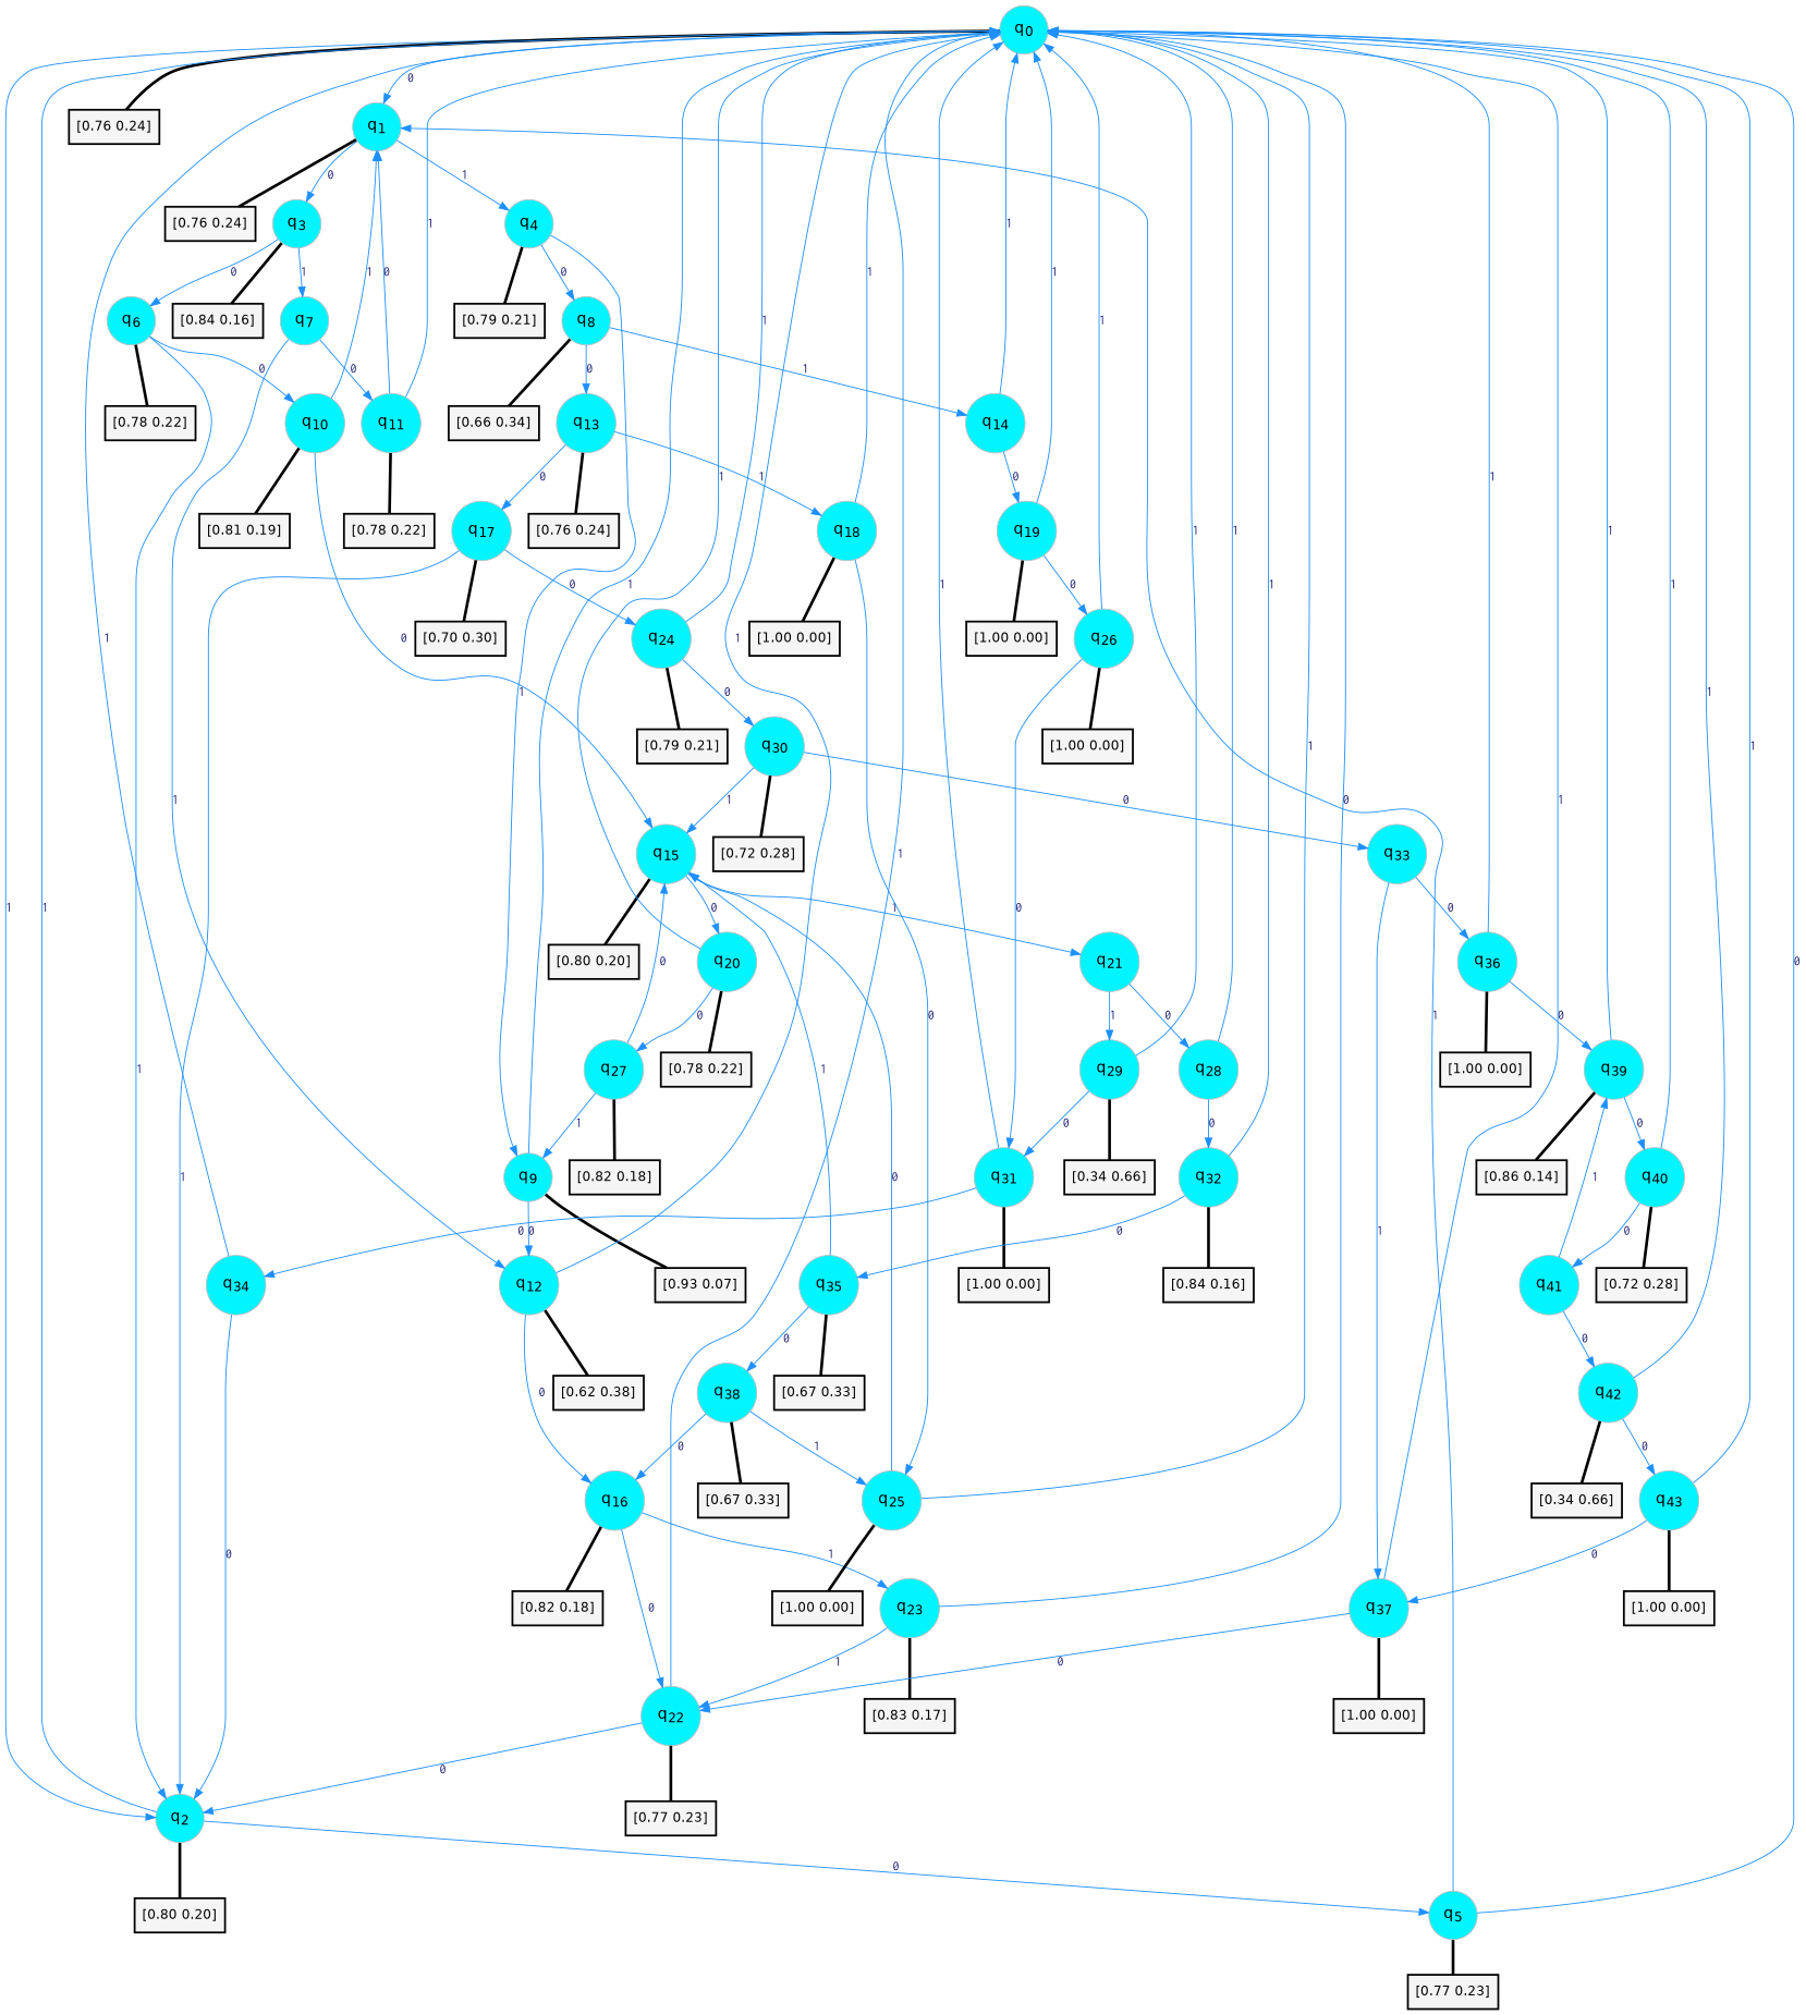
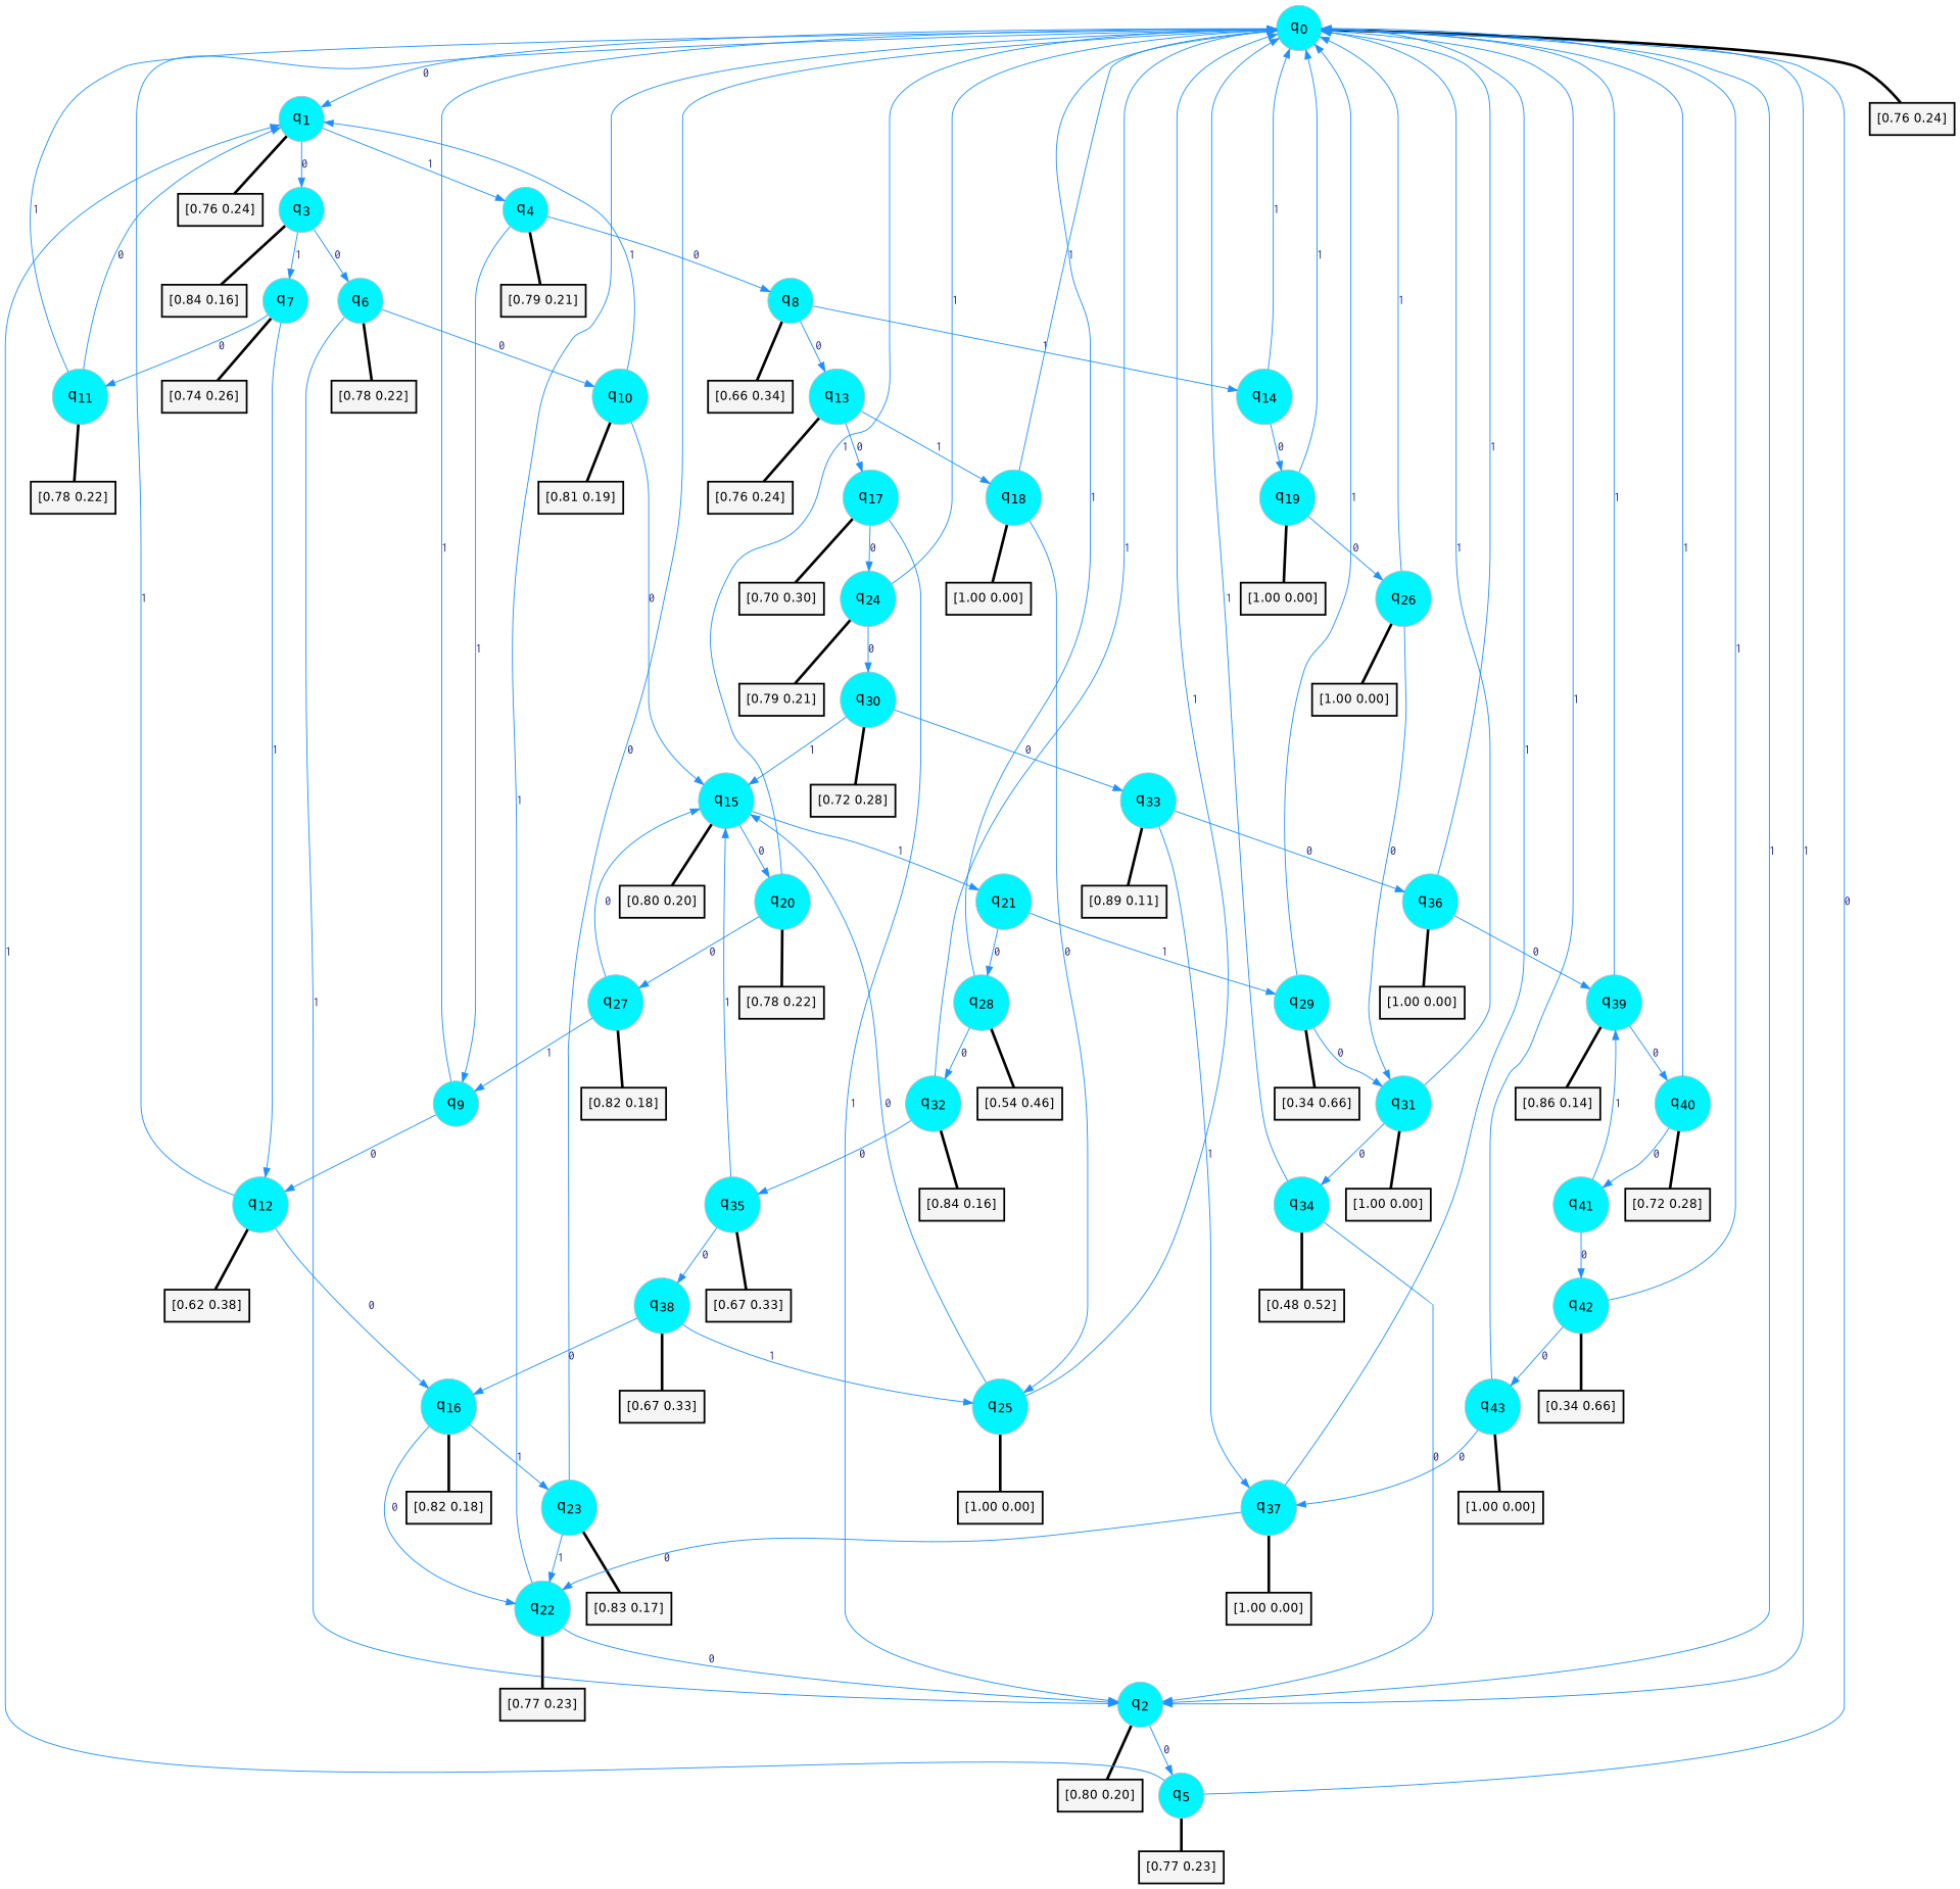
  digraph {
    rankdir=TD
    node [color=gray fillcolor=turquoise1 fontcolor=black fontname=Helvetica fontsize=16 fontweight=bold shape=circle style=filled]
    edge [arrowsize=1 color=dodgerblue1 fontcolor=midnightblue fontname=courier fontweight=bold penwidth=1 style=solid weight=20]
    n1 [label=<q<SUB>0</SUB>>]
    n2 [label=<q<SUB>1</SUB>>]
    n3 [label=<q<SUB>2</SUB>>]
    n4 [color=black fillcolor=whitesmoke fontsize=14 label="[0.76 0.24]" penwidth=2 shape=box]
    n5 [label=<q<SUB>3</SUB>>]
    n6 [label=<q<SUB>4</SUB>>]
    n7 [color=black fillcolor=whitesmoke fontsize=14 label="[0.76 0.24]" penwidth=2 shape=box]
    n8 [label=<q<SUB>5</SUB>>]
    n9 [color=black fillcolor=whitesmoke fontsize=14 label="[0.80 0.20]" penwidth=2 shape=box]
    n10 [label=<q<SUB>6</SUB>>]
    n11 [label=<q<SUB>7</SUB>>]
    n12 [color=black fillcolor=whitesmoke fontsize=14 label="[0.84 0.16]" penwidth=2 shape=box]
    n13 [label=<q<SUB>8</SUB>>]
    n14 [label=<q<SUB>9</SUB>>]
    n15 [color=black fillcolor=whitesmoke fontsize=14 label="[0.79 0.21]" penwidth=2 shape=box]
    n16 [color=black fillcolor=whitesmoke fontsize=14 label="[0.77 0.23]" penwidth=2 shape=box]
    n17 [label=<q<SUB>10</SUB>>]
    n18 [color=black fillcolor=whitesmoke fontsize=14 label="[0.78 0.22]" penwidth=2 shape=box]
    n19 [label=<q<SUB>11</SUB>>]
    n20 [label=<q<SUB>12</SUB>>]
+   n21 [color=black fillcolor=whitesmoke fontsize=14 label="[0.74 0.26]" penwidth=2 shape=box]
    n22 [label=<q<SUB>13</SUB>>]
    n23 [label=<q<SUB>14</SUB>>]
    n24 [color=black fillcolor=whitesmoke fontsize=14 label="[0.66 0.34]" penwidth=2 shape=box]
-   n25 [color=black fillcolor=whitesmoke fontsize=14 label="[0.93 0.07]" penwidth=2 shape=box]
    n26 [label=<q<SUB>15</SUB>>]
    n27 [color=black fillcolor=whitesmoke fontsize=14 label="[0.81 0.19]" penwidth=2 shape=box]
    n28 [color=black fillcolor=whitesmoke fontsize=14 label="[0.78 0.22]" penwidth=2 shape=box]
    n29 [label=<q<SUB>16</SUB>>]
    n30 [color=black fillcolor=whitesmoke fontsize=14 label="[0.62 0.38]" penwidth=2 shape=box]
    n31 [label=<q<SUB>17</SUB>>]
    n32 [label=<q<SUB>18</SUB>>]
    n33 [color=black fillcolor=whitesmoke fontsize=14 label="[0.76 0.24]" penwidth=2 shape=box]
    n34 [label=<q<SUB>19</SUB>>]
    n35 [label=<q<SUB>20</SUB>>]
    n36 [label=<q<SUB>21</SUB>>]
    n37 [color=black fillcolor=whitesmoke fontsize=14 label="[0.80 0.20]" penwidth=2 shape=box]
    n38 [label=<q<SUB>22</SUB>>]
    n39 [label=<q<SUB>23</SUB>>]
    n40 [color=black fillcolor=whitesmoke fontsize=14 label="[0.82 0.18]" penwidth=2 shape=box]
    n41 [label=<q<SUB>24</SUB>>]
    n42 [color=black fillcolor=whitesmoke fontsize=14 label="[0.70 0.30]" penwidth=2 shape=box]
    n43 [label=<q<SUB>25</SUB>>]
    n44 [color=black fillcolor=whitesmoke fontsize=14 label="[1.00 0.00]" penwidth=2 shape=box]
    n45 [label=<q<SUB>26</SUB>>]
    n46 [color=black fillcolor=whitesmoke fontsize=14 label="[1.00 0.00]" penwidth=2 shape=box]
    n47 [label=<q<SUB>27</SUB>>]
    n48 [color=black fillcolor=whitesmoke fontsize=14 label="[0.78 0.22]" penwidth=2 shape=box]
    n49 [label=<q<SUB>28</SUB>>]
    n50 [label=<q<SUB>29</SUB>>]
    n51 [color=black fillcolor=whitesmoke fontsize=14 label="[0.77 0.23]" penwidth=2 shape=box]
    n52 [color=black fillcolor=whitesmoke fontsize=14 label="[0.83 0.17]" penwidth=2 shape=box]
    n53 [label=<q<SUB>30</SUB>>]
    n54 [color=black fillcolor=whitesmoke fontsize=14 label="[0.79 0.21]" penwidth=2 shape=box]
    n55 [color=black fillcolor=whitesmoke fontsize=14 label="[1.00 0.00]" penwidth=2 shape=box]
    n56 [label=<q<SUB>31</SUB>>]
    n57 [color=black fillcolor=whitesmoke fontsize=14 label="[1.00 0.00]" penwidth=2 shape=box]
    n58 [color=black fillcolor=whitesmoke fontsize=14 label="[0.82 0.18]" penwidth=2 shape=box]
    n59 [label=<q<SUB>32</SUB>>]
+   n60 [color=black fillcolor=whitesmoke fontsize=14 label="[0.54 0.46]" penwidth=2 shape=box]
    n61 [color=black fillcolor=whitesmoke fontsize=14 label="[0.34 0.66]" penwidth=2 shape=box]
    n62 [label=<q<SUB>33</SUB>>]
    n63 [color=black fillcolor=whitesmoke fontsize=14 label="[0.72 0.28]" penwidth=2 shape=box]
    n64 [label=<q<SUB>34</SUB>>]
    n65 [color=black fillcolor=whitesmoke fontsize=14 label="[1.00 0.00]" penwidth=2 shape=box]
    n66 [label=<q<SUB>35</SUB>>]
    n67 [color=black fillcolor=whitesmoke fontsize=14 label="[0.84 0.16]" penwidth=2 shape=box]
    n68 [label=<q<SUB>36</SUB>>]
    n69 [label=<q<SUB>37</SUB>>]
+   n70 [color=black fillcolor=whitesmoke fontsize=14 label="[0.89 0.11]" penwidth=2 shape=box]
+   n71 [color=black fillcolor=whitesmoke fontsize=14 label="[0.48 0.52]" penwidth=2 shape=box]
    n72 [label=<q<SUB>38</SUB>>]
    n73 [color=black fillcolor=whitesmoke fontsize=14 label="[0.67 0.33]" penwidth=2 shape=box]
    n74 [label=<q<SUB>39</SUB>>]
    n75 [color=black fillcolor=whitesmoke fontsize=14 label="[1.00 0.00]" penwidth=2 shape=box]
    n76 [color=black fillcolor=whitesmoke fontsize=14 label="[1.00 0.00]" penwidth=2 shape=box]
    n77 [color=black fillcolor=whitesmoke fontsize=14 label="[0.67 0.33]" penwidth=2 shape=box]
    n78 [label=<q<SUB>40</SUB>>]
    n79 [color=black fillcolor=whitesmoke fontsize=14 label="[0.86 0.14]" penwidth=2 shape=box]
    n80 [label=<q<SUB>41</SUB>>]
    n81 [color=black fillcolor=whitesmoke fontsize=14 label="[0.72 0.28]" penwidth=2 shape=box]
    n82 [label=<q<SUB>42</SUB>>]
    n83 [label=<q<SUB>43</SUB>>]
    n84 [color=black fillcolor=whitesmoke fontsize=14 label="[0.34 0.66]" penwidth=2 shape=box]
    n85 [color=black fillcolor=whitesmoke fontsize=14 label="[1.00 0.00]" penwidth=2 shape=box]
    n1 -> n2 [label=0]
    n1 -> n3 [label=1]
    n1 -> n4 [arrowhead=none color=black penwidth=3]
    n2 -> n5 [label=0]
    n2 -> n6 [label=1]
    n2 -> n7 [arrowhead=none color=black penwidth=3]
    n3 -> n1 [label=1]
    n3 -> n8 [label=0]
    n3 -> n9 [arrowhead=none color=black penwidth=3]
    n5 -> n10 [label=0]
    n5 -> n11 [label=1]
    n5 -> n12 [arrowhead=none color=black penwidth=3]
    n6 -> n13 [label=0]
    n6 -> n14 [label=1]
    n6 -> n15 [arrowhead=none color=black penwidth=3]
    n8 -> n1 [label=0]
    n8 -> n2 [label=1]
    n8 -> n16 [arrowhead=none color=black penwidth=3]
    n10 -> n3 [label=1]
    n10 -> n17 [label=0]
    n10 -> n18 [arrowhead=none color=black penwidth=3]
    n11 -> n19 [label=0]
    n11 -> n20 [label=1]
+   n11 -> n21 [arrowhead=none color=black penwidth=3]
    n13 -> n22 [label=0]
    n13 -> n23 [label=1]
    n13 -> n24 [arrowhead=none color=black penwidth=3]
    n14 -> n1 [label=1]
    n14 -> n20 [label=0]
-   n14 -> n25 [arrowhead=none color=black penwidth=3]
    n17 -> n2 [label=1]
    n17 -> n26 [label=0]
    n17 -> n27 [arrowhead=none color=black penwidth=3]
    n19 -> n1 [label=1]
    n19 -> n2 [label=0]
    n19 -> n28 [arrowhead=none color=black penwidth=3]
    n20 -> n1 [label=1]
    n20 -> n29 [label=0]
    n20 -> n30 [arrowhead=none color=black penwidth=3]
    n22 -> n31 [label=0]
    n22 -> n32 [label=1]
    n22 -> n33 [arrowhead=none color=black penwidth=3]
    n23 -> n1 [label=1]
    n23 -> n34 [label=0]
    n26 -> n35 [label=0]
    n26 -> n36 [label=1]
    n26 -> n37 [arrowhead=none color=black penwidth=3]
    n29 -> n38 [label=0]
    n29 -> n39 [label=1]
    n29 -> n40 [arrowhead=none color=black penwidth=3]
    n31 -> n3 [label=1]
    n31 -> n41 [label=0]
    n31 -> n42 [arrowhead=none color=black penwidth=3]
    n32 -> n1 [label=1]
    n32 -> n43 [label=0]
    n32 -> n44 [arrowhead=none color=black penwidth=3]
    n34 -> n1 [label=1]
    n34 -> n45 [label=0]
    n34 -> n46 [arrowhead=none color=black penwidth=3]
    n35 -> n1 [label=1]
    n35 -> n47 [label=0]
    n35 -> n48 [arrowhead=none color=black penwidth=3]
    n36 -> n49 [label=0]
    n36 -> n50 [label=1]
    n38 -> n1 [label=1]
    n38 -> n3 [label=0]
    n38 -> n51 [arrowhead=none color=black penwidth=3]
    n39 -> n1 [label=0]
    n39 -> n38 [label=1]
    n39 -> n52 [arrowhead=none color=black penwidth=3]
    n41 -> n1 [label=1]
    n41 -> n53 [label=0]
    n41 -> n54 [arrowhead=none color=black penwidth=3]
    n43 -> n1 [label=1]
    n43 -> n26 [label=0]
    n43 -> n55 [arrowhead=none color=black penwidth=3]
    n45 -> n1 [label=1]
    n45 -> n56 [label=0]
    n45 -> n57 [arrowhead=none color=black penwidth=3]
    n47 -> n14 [label=1]
    n47 -> n26 [label=0]
    n47 -> n58 [arrowhead=none color=black penwidth=3]
    n49 -> n1 [label=1]
    n49 -> n59 [label=0]
+   n49 -> n60 [arrowhead=none color=black penwidth=3]
    n50 -> n1 [label=1]
    n50 -> n56 [label=0]
    n50 -> n61 [arrowhead=none color=black penwidth=3]
    n53 -> n26 [label=1]
    n53 -> n62 [label=0]
    n53 -> n63 [arrowhead=none color=black penwidth=3]
    n56 -> n1 [label=1]
    n56 -> n64 [label=0]
    n56 -> n65 [arrowhead=none color=black penwidth=3]
    n59 -> n1 [label=1]
    n59 -> n66 [label=0]
    n59 -> n67 [arrowhead=none color=black penwidth=3]
    n62 -> n68 [label=0]
    n62 -> n69 [label=1]
+   n62 -> n70 [arrowhead=none color=black penwidth=3]
    n64 -> n1 [label=1]
    n64 -> n3 [label=0]
+   n64 -> n71 [arrowhead=none color=black penwidth=3]
    n66 -> n26 [label=1]
    n66 -> n72 [label=0]
    n66 -> n73 [arrowhead=none color=black penwidth=3]
    n68 -> n1 [label=1]
    n68 -> n74 [label=0]
    n68 -> n75 [arrowhead=none color=black penwidth=3]
    n69 -> n1 [label=1]
    n69 -> n38 [label=0]
    n69 -> n76 [arrowhead=none color=black penwidth=3]
    n72 -> n29 [label=0]
    n72 -> n43 [label=1]
    n72 -> n77 [arrowhead=none color=black penwidth=3]
    n74 -> n1 [label=1]
    n74 -> n78 [label=0]
    n74 -> n79 [arrowhead=none color=black penwidth=3]
    n78 -> n1 [label=1]
    n78 -> n80 [label=0]
    n78 -> n81 [arrowhead=none color=black penwidth=3]
    n80 -> n74 [label=1]
    n80 -> n82 [label=0]
    n82 -> n1 [label=1]
    n82 -> n83 [label=0]
    n82 -> n84 [arrowhead=none color=black penwidth=3]
    n83 -> n1 [label=1]
    n83 -> n69 [label=0]
    n83 -> n85 [arrowhead=none color=black penwidth=3]
  }
